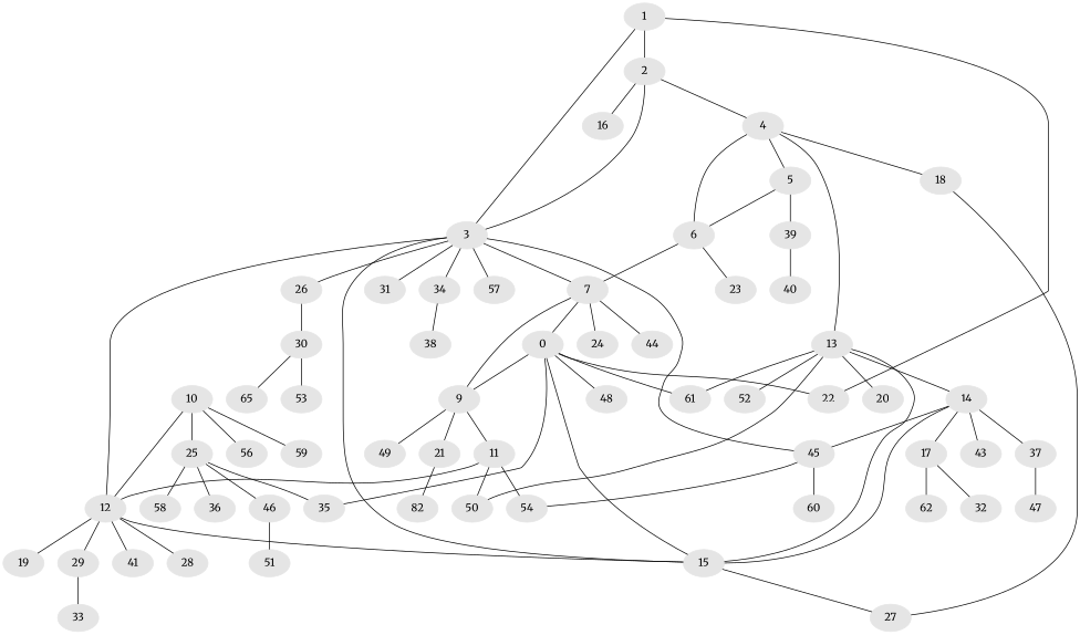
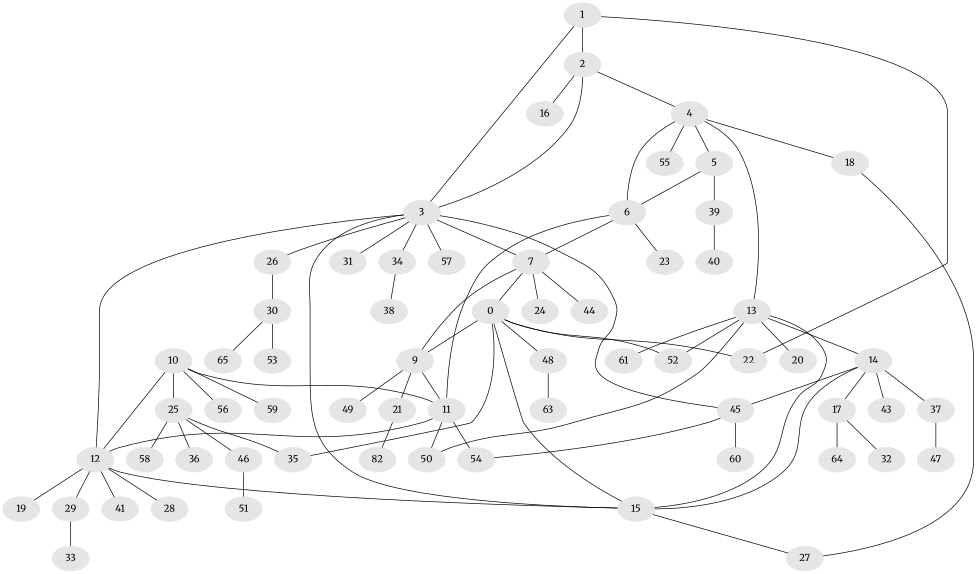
  graph {
    fontname=Merriweather
    node [color=gray90 fontname=Merriweather style=filled]
    edge [fontname=Merriweather]
    1
    2
    3
    22
    4
    16
    12
    7
    15
    26
    31
    34
    45
    57
    19
    28
    29
    41
    5
    6
    13
    18
+   55
    n24 [label=0]
    9
    24
    44
    27
    30
    38
    54
    60
    39
    11
    23
    61
    50
    14
    20
    52
    40
    35
    48
    21
    49
+   63
    n47 [label=82]
    10
    25
    56
    59
    36
    46
    58
    33
    17
    37
    43
    32
-   62
+   62 [label=64]
    47
    51
    53
    n64 [label=65]
    1 -- 2
    1 -- 3
    1 -- 22
    2 -- 3
    2 -- 4
    2 -- 16
    3 -- 12
    3 -- 7
    3 -- 15
    3 -- 26
    3 -- 31
    3 -- 34
    3 -- 45
    3 -- 57
    4 -- 5
    4 -- 6
    4 -- 13
    4 -- 18
+   4 -- 55
    12 -- 15
    12 -- 19
    12 -- 28
    12 -- 29
    12 -- 41
    7 -- n24
    7 -- 9
    7 -- 24
    7 -- 44
    15 -- 27
    26 -- 30
    34 -- 38
    45 -- 54
    45 -- 60
    29 -- 33
    5 -- 6
    5 -- 39
    6 -- 7
+   6 -- 11
    6 -- 23
    13 -- 15
    13 -- 61
    13 -- 50
    13 -- 14
    13 -- 20
    13 -- 52
    18 -- 27
    n24 -- 22
    n24 -- 15
    n24 -- 9
-   n24 -- 61
+   n24 -- 52
    n24 -- 35
    n24 -- 48
    9 -- 11
    9 -- 21
    9 -- 49
    30 -- 53
    30 -- n64
    39 -- 40
    11 -- 12
    11 -- 54
    11 -- 50
    14 -- 15
    14 -- 45
    14 -- 17
    14 -- 37
    14 -- 43
+   48 -- 63
    21 -- n47
    10 -- 12
+   10 -- 11
    10 -- 25
    10 -- 56
    10 -- 59
    25 -- 35
    25 -- 36
    25 -- 46
    25 -- 58
    46 -- 51
    17 -- 32
    17 -- 62
    37 -- 47
  }
